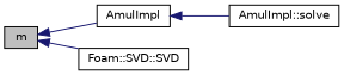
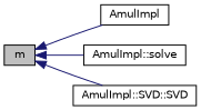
  digraph {
    rankdir=LR
    node [color=black fontname=Helvetica fontsize=10 shape=record]
    edge [color=midnightblue dir=back fontname=Helvetica fontsize=10 labelfontname=Helvetica labelfontsize=10 style=solid]
    n1 [fillcolor=grey75 fontcolor=black height=0.2 label=m style=filled width=0.4]
    n2 [height=0.2 label=AmulImpl width=0.4]
    n3 [height=0.2 label="AmulImpl::solve" width=0.4]
-   n4 [height=0.2 label="Foam::SVD::SVD" width=0.4]
+   n4 [height=0.2 label="AmulImpl::SVD::SVD" width=0.4]
    n1 -> n2
-   n2 -> n3
+   n1 -> n3
    n1 -> n4
  }
